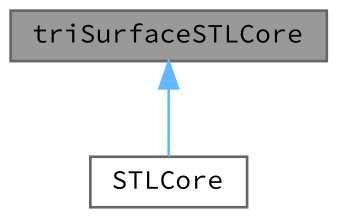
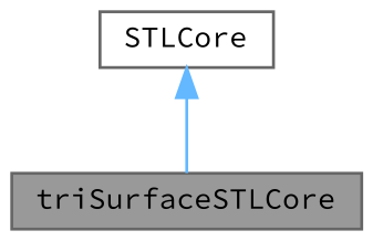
  digraph {
    fontname="Source Code Pro"
    node [color=gray40 fontname="Source Code Pro" fontsize=10 shape=box style=filled]
    n1 [fillcolor=grey60 fontcolor=black height=0.2 label=triSurfaceSTLCore width=0.4]
    n2 [fillcolor=white height=0.2 label=STLCore width=0.4]
-   n1 -> n2 [color=steelblue1 dir=back fontname="Source Code Pro" fontsize=10 labelfontname=Helvetica labelfontsize=10 style=solid]
+   n2 -> n1 [color=steelblue1 dir=back fontname="Source Code Pro" fontsize=10 labelfontname=Helvetica labelfontsize=10 style=solid]
  }
